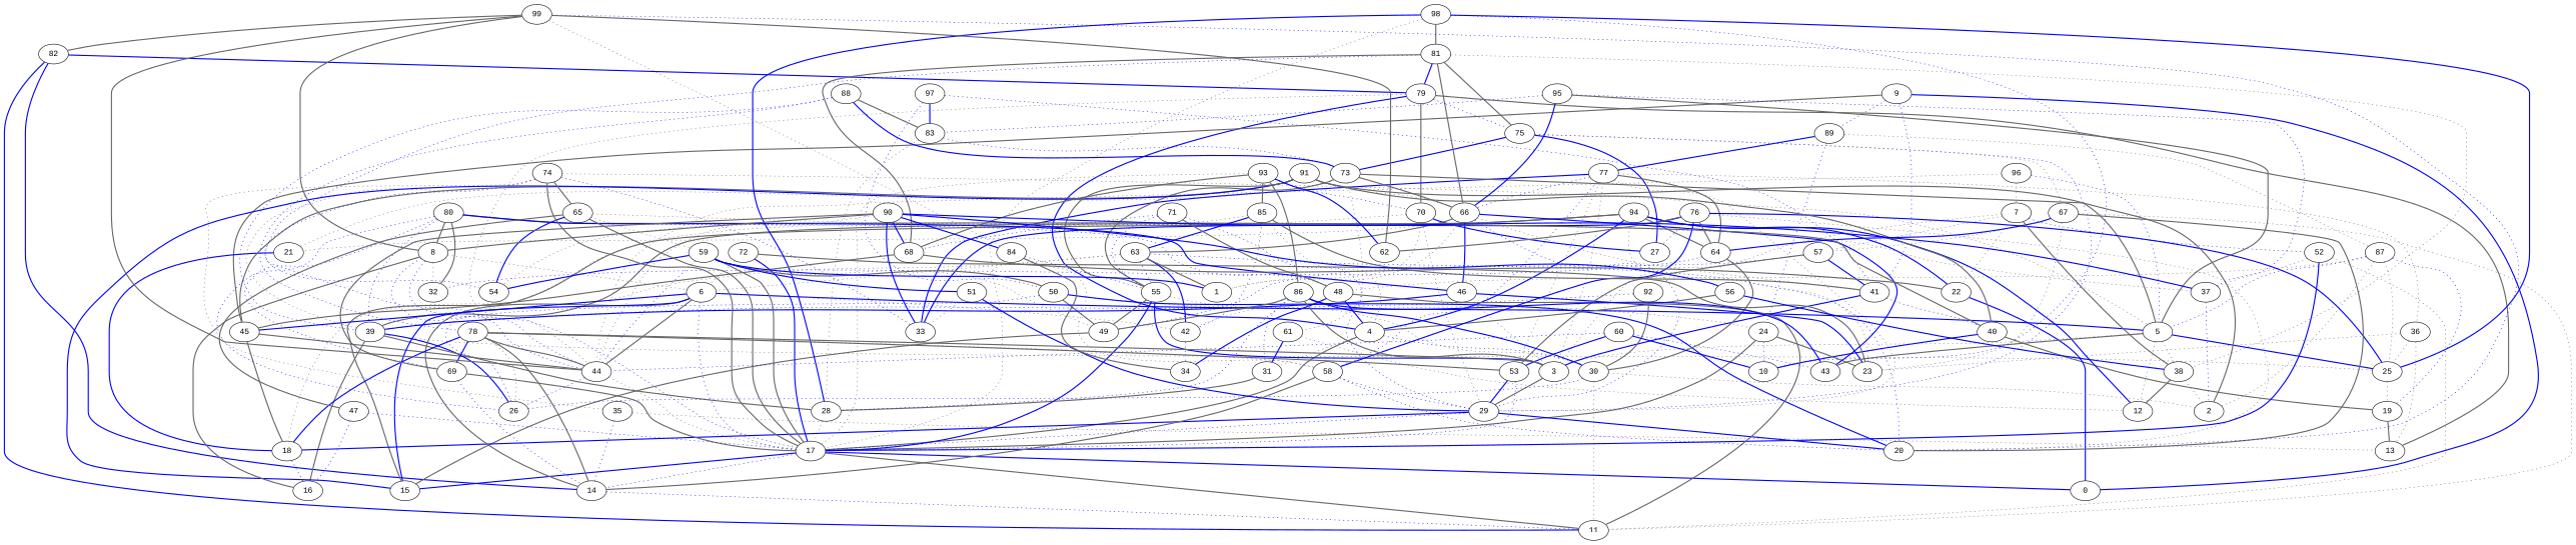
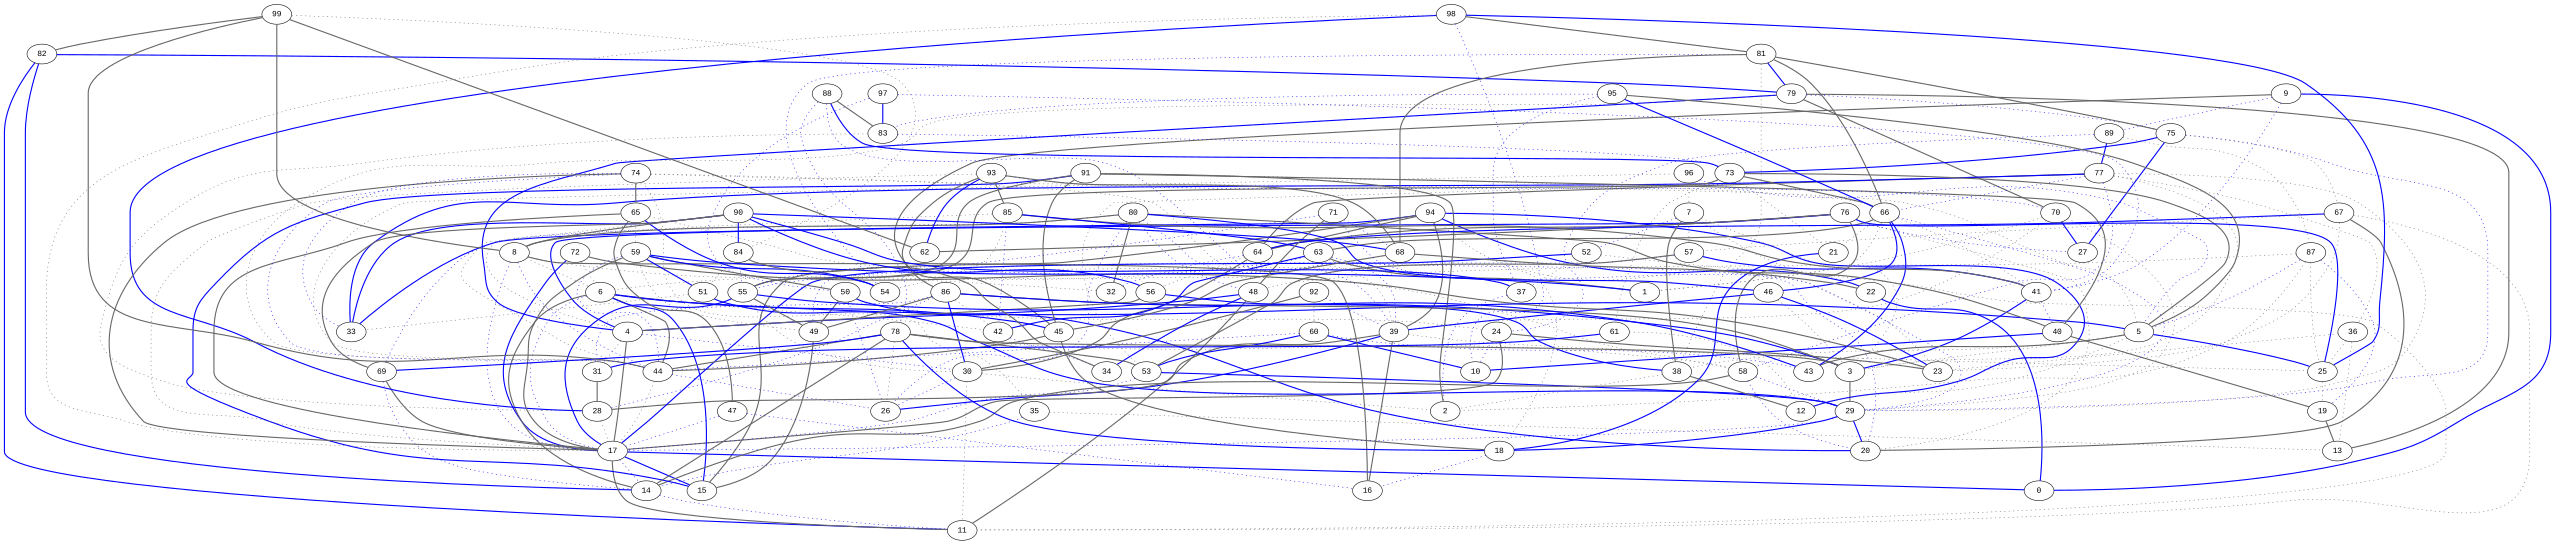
  digraph {
    fontname="Liberation Mono"
    node [fontname="Liberation Mono"]
    edge [color=gray40 dir=none fontname="Liberation Mono" style=bold]
    82
    79
    14
    11
    4
    13
    44
    70
    75
    9
    0
    41
    89
    45
    3
    40
    24
    77
    87
    18
    97
    50
    83
    20
    26
    49
    28
    73
    94
    12
    39
    22
    23
    64
    15
    25
    16
    17
    30
    31
    46
    29
    37
    2
    52
    72
    6
    5
    42
    10
    19
    92
    60
    53
    43
    48
    34
    51
    33
    66
    58
    36
    63
    1
    21
    56
    32
    76
    27
    62
    38
    91
    55
    80
    69
    8
    57
    86
    67
    98
    81
    54
    68
    59
    84
    78
    7
    65
    47
    99
    74
    35
    61
    88
    95
    85
    96
    93
    71
    90
    subgraph sub_1 {
      82
      79
      14
      11
      4
      13
      44
      70
      75
      9
      0
      41
      89
      45
      3
      40
      24
      77
      87
      18
      97
      50
      83
      20
      26
      49
      28
      73
      94
      12
      39
      22
      23
      64
      15
      25
      16
      17
      30
      31
      46
      29
      37
      2
      52
      72
      6
      5
      42
      10
      19
      92
      60
      53
      43
      48
      34
      51
      33
      66
      58
      36
      63
      1
      21
      56
      32
      76
      27
      62
      38
      91
      55
      80
      69
      8
      57
      86
      67
      98
      81
      54
      68
      59
      84
      78
      7
      65
      47
      99
      74
      35
      61
      88
      95
      85
      96
      93
      71
      90
    }
    82 -> 79 [color=blue]
    82 -> 14 [color=blue]
    82 -> 11 [color=blue]
    79 -> 4 [color=blue]
    79 -> 13
    79 -> 44 [style=dotted]
    79 -> 70
    79 -> 75 [color=blue style=dotted]
    14 -> 11 [color=blue style=dotted]
    4 -> 17
    4 -> 30 [color=blue style=dotted]
    4 -> 31 [style=dotted]
    44 -> 26 [color=blue style=dotted]
    44 -> 17 [style=dotted]
    70 -> 39 [style=dotted]
    70 -> 29 [style=dotted]
    70 -> 1 [style=dotted]
    70 -> 27 [color=blue]
    75 -> 73 [color=blue]
    75 -> 29 [color=blue style=dotted]
    75 -> 27 [color=blue]
    75 -> 67 [style=dotted]
    9 -> 0 [color=blue]
    9 -> 41 [color=blue style=dotted]
    9 -> 89 [color=blue style=dotted]
    9 -> 45
    41 -> 3 [color=blue]
    41 -> 40 [color=blue style=dotted]
    89 -> 24 [color=blue style=dotted]
    89 -> 77 [color=blue]
    89 -> 87 [style=dotted]
    45 -> 44
    45 -> 18
    3 -> 29
    40 -> 10 [color=blue]
    40 -> 19
    24 -> 23
    24 -> 17
    24 -> 10 [color=blue style=dotted]
    77 -> 3 [style=dotted]
    77 -> 64
    77 -> 29 [style=dotted]
    77 -> 53 [style=dotted]
    77 -> 33 [color=blue]
    77 -> 66 [color=blue style=dotted]
    77 -> 58 [color=blue style=dotted]
    77 -> 36 [style=dotted]
    87 -> 25 [style=dotted]
    87 -> 2 [style=dotted]
    87 -> 5 [color=blue style=dotted]
    87 -> 19 [color=blue style=dotted]
    87 -> 48 [style=dotted]
    18 -> 16 [color=blue style=dotted]
    97 -> 41 [color=blue style=dotted]
    97 -> 50 [color=blue style=dotted]
    97 -> 83 [color=blue]
    50 -> 24 [style=dotted]
    50 -> 20 [color=blue]
    50 -> 26 [color=blue style=dotted]
    50 -> 49
    83 -> 28 [style=dotted]
    83 -> 73 [color=blue style=dotted]
    49 -> 15
    28 -> 17 [style=dotted]
    73 -> 5
    73 -> 66
    73 -> 21 [style=dotted]
    73 -> 55
    73 -> 61 [style=dotted]
    94 -> 4 [color=blue]
    94 -> 12 [color=blue]
    94 -> 39
    94 -> 22 [color=blue]
    94 -> 23 [style=dotted]
    94 -> 64
    94 -> 15
    39 -> 26 [color=blue]
    39 -> 28
    39 -> 25 [style=dotted]
    39 -> 16
    22 -> 0 [color=blue]
    64 -> 30
    64 -> 56 [style=dotted]
    64 -> 32 [color=blue style=dotted]
    25 -> 19 [style=dotted]
    17 -> 14 [color=blue style=dotted]
    17 -> 11
    17 -> 0 [color=blue]
    17 -> 15 [color=blue]
    30 -> 11 [style=dotted]
    30 -> 26 [color=blue style=dotted]
    30 -> 2 [style=dotted]
    31 -> 28
    46 -> 3 [style=dotted]
    46 -> 39 [color=blue]
    46 -> 23 [color=blue]
    29 -> 18 [color=blue]
    29 -> 20 [color=blue]
    29 -> 17 [color=blue style=dotted]
    37 -> 2 [color=blue style=dotted]
    52 -> 11 [style=dotted]
    52 -> 17 [color=blue]
    52 -> 37 [style=dotted]
    72 -> 23
    72 -> 17 [color=blue]
    72 -> 6 [style=dotted]
    6 -> 14
    6 -> 44
    6 -> 45 [color=blue]
    6 -> 15 [color=blue]
    6 -> 17 [color=blue style=dotted]
    6 -> 5 [color=blue]
    6 -> 42 [style=dotted]
    5 -> 3 [style=dotted]
    5 -> 12 [style=dotted]
    5 -> 25 [color=blue]
    5 -> 43
    5 -> 38 [style=dotted]
    42 -> 34 [color=blue style=dotted]
    19 -> 13
    92 -> 39 [color=blue style=dotted]
    92 -> 30
    92 -> 60 [style=dotted]
    60 -> 44 [color=blue style=dotted]
    60 -> 10 [color=blue]
    60 -> 53 [color=blue]
    60 -> 43 [color=blue style=dotted]
    53 -> 17 [color=blue style=dotted]
    53 -> 29 [color=blue]
    48 -> 11
    48 -> 4 [color=blue]
    48 -> 34 [color=blue]
    51 -> 29 [color=blue]
    51 -> 33 [style=dotted]
    66 -> 41 [style=dotted]
    66 -> 46 [color=blue]
    66 -> 29 [color=blue style=dotted]
    66 -> 43 [color=blue]
    66 -> 63
    66 -> 1 [style=dotted]
    66 -> 21 [style=dotted]
    58 -> 14
    58 -> 20 [color=blue style=dotted]
    58 -> 29 [color=blue style=dotted]
    36 -> 13 [style=dotted]
    36 -> 23 [style=dotted]
    36 -> 25 [style=dotted]
    63 -> 18 [style=dotted]
    63 -> 20 [color=blue style=dotted]
    63 -> 6 [style=dotted]
    63 -> 42 [color=blue]
    63 -> 1
    63 -> 55 [color=blue style=dotted]
    21 -> 18 [color=blue]
    56 -> 4
    56 -> 38 [color=blue]
    76 -> 20 [style=dotted]
    76 -> 64
    76 -> 25 [color=blue]
    76 -> 33 [color=blue]
-   76 -> 58 [color=blue]
+   76 -> 58
    76 -> 27 [color=blue style=dotted]
    76 -> 62
    38 -> 12
    38 -> 2 [style=dotted]
    91 -> 45
    91 -> 40
    91 -> 15 [color=blue]
    91 -> 2
    91 -> 66 [style=dotted]
    91 -> 55
    55 -> 3 [color=blue]
    55 -> 49
    55 -> 17 [color=blue]
    55 -> 30 [style=dotted]
    80 -> 40
    80 -> 26 [color=blue style=dotted]
    80 -> 39 [color=blue style=dotted]
    80 -> 46 [color=blue]
    80 -> 48 [color=blue style=dotted]
    80 -> 32
    80 -> 69 [color=blue style=dotted]
    80 -> 8
    69 -> 14 [color=blue style=dotted]
    69 -> 17
    8 -> 44 [color=blue style=dotted]
    8 -> 16
    8 -> 17 [color=blue style=dotted]
    8 -> 6 [style=dotted]
    8 -> 32 [style=dotted]
    57 -> 41 [color=blue]
    57 -> 49 [color=blue style=dotted]
    57 -> 53
    86 -> 3
    86 -> 49
    86 -> 28 [color=blue style=dotted]
    86 -> 30 [color=blue]
    86 -> 31 [color=blue style=dotted]
    86 -> 42 [style=dotted]
    86 -> 43 [color=blue]
    67 -> 11 [style=dotted]
    67 -> 20
    67 -> 23 [style=dotted]
    67 -> 64 [color=blue]
    67 -> 57 [style=dotted]
    98 -> 28 [color=blue]
    98 -> 25 [color=blue]
    98 -> 17 [style=dotted]
    98 -> 10 [color=blue style=dotted]
    98 -> 81
    81 -> 79 [color=blue]
    81 -> 75
    81 -> 66
    81 -> 38 [style=dotted]
    81 -> 54 [color=blue style=dotted]
    81 -> 68
    68 -> 45
    68 -> 22
    59 -> 44 [color=blue style=dotted]
    59 -> 50
    59 -> 49 [style=dotted]
    59 -> 17
    59 -> 51 [color=blue]
    59 -> 1 [color=blue]
    59 -> 54 [color=blue]
    84 -> 34
    84 -> 51 [style=dotted]
    84 -> 58 [style=dotted]
    84 -> 55 [color=blue style=dotted]
    78 -> 14
    78 -> 44
    78 -> 3
    78 -> 18 [color=blue]
    78 -> 26 [style=dotted]
    78 -> 53
    78 -> 58 [style=dotted]
    78 -> 69 [color=blue]
    7 -> 3 [style=dotted]
    7 -> 22 [style=dotted]
    7 -> 52 [color=blue style=dotted]
    7 -> 38
    7 -> 57 [style=dotted]
    65 -> 17
    65 -> 37 [style=dotted]
    65 -> 54 [color=blue]
    65 -> 59 [style=dotted]
    65 -> 47
    47 -> 16 [color=blue style=dotted]
    47 -> 17 [color=blue style=dotted]
    99 -> 82
    99 -> 44
-   99 -> 20 [color=blue style=dotted]
    99 -> 62
    99 -> 8
    99 -> 84 [style=dotted]
    74 -> 44 [color=blue style=dotted]
    74 -> 39 [style=dotted]
    74 -> 17
    74 -> 5 [style=dotted]
    74 -> 33 [color=blue style=dotted]
    74 -> 65
    74 -> 35 [style=dotted]
    35 -> 14 [color=blue style=dotted]
    35 -> 13 [style=dotted]
    61 -> 12 [style=dotted]
    61 -> 31 [color=blue]
    88 -> 83
    88 -> 73 [color=blue]
    88 -> 39 [color=blue style=dotted]
    88 -> 78 [color=blue style=dotted]
    95 -> 83 [color=blue style=dotted]
    95 -> 37 [color=blue style=dotted]
    95 -> 5
    95 -> 66 [color=blue]
    85 -> 4 [style=dotted]
    85 -> 41
    85 -> 42 [color=blue style=dotted]
    85 -> 63 [color=blue]
    85 -> 54 [style=dotted]
    96 -> 44 [style=dotted]
    96 -> 5 [color=blue style=dotted]
    96 -> 7 [style=dotted]
    93 -> 70 [color=blue style=dotted]
    93 -> 17 [style=dotted]
    93 -> 62 [color=blue]
    93 -> 86
    93 -> 68
    93 -> 85
    71 -> 29 [color=blue style=dotted]
    71 -> 48
    71 -> 55 [color=blue style=dotted]
    71 -> 68 [color=blue style=dotted]
    90 -> 44 [style=dotted]
    90 -> 37 [color=blue]
    90 -> 33 [color=blue]
    90 -> 56 [color=blue]
    90 -> 69
    90 -> 8
    90 -> 68 [color=blue]
    90 -> 84 [color=blue]
  }
